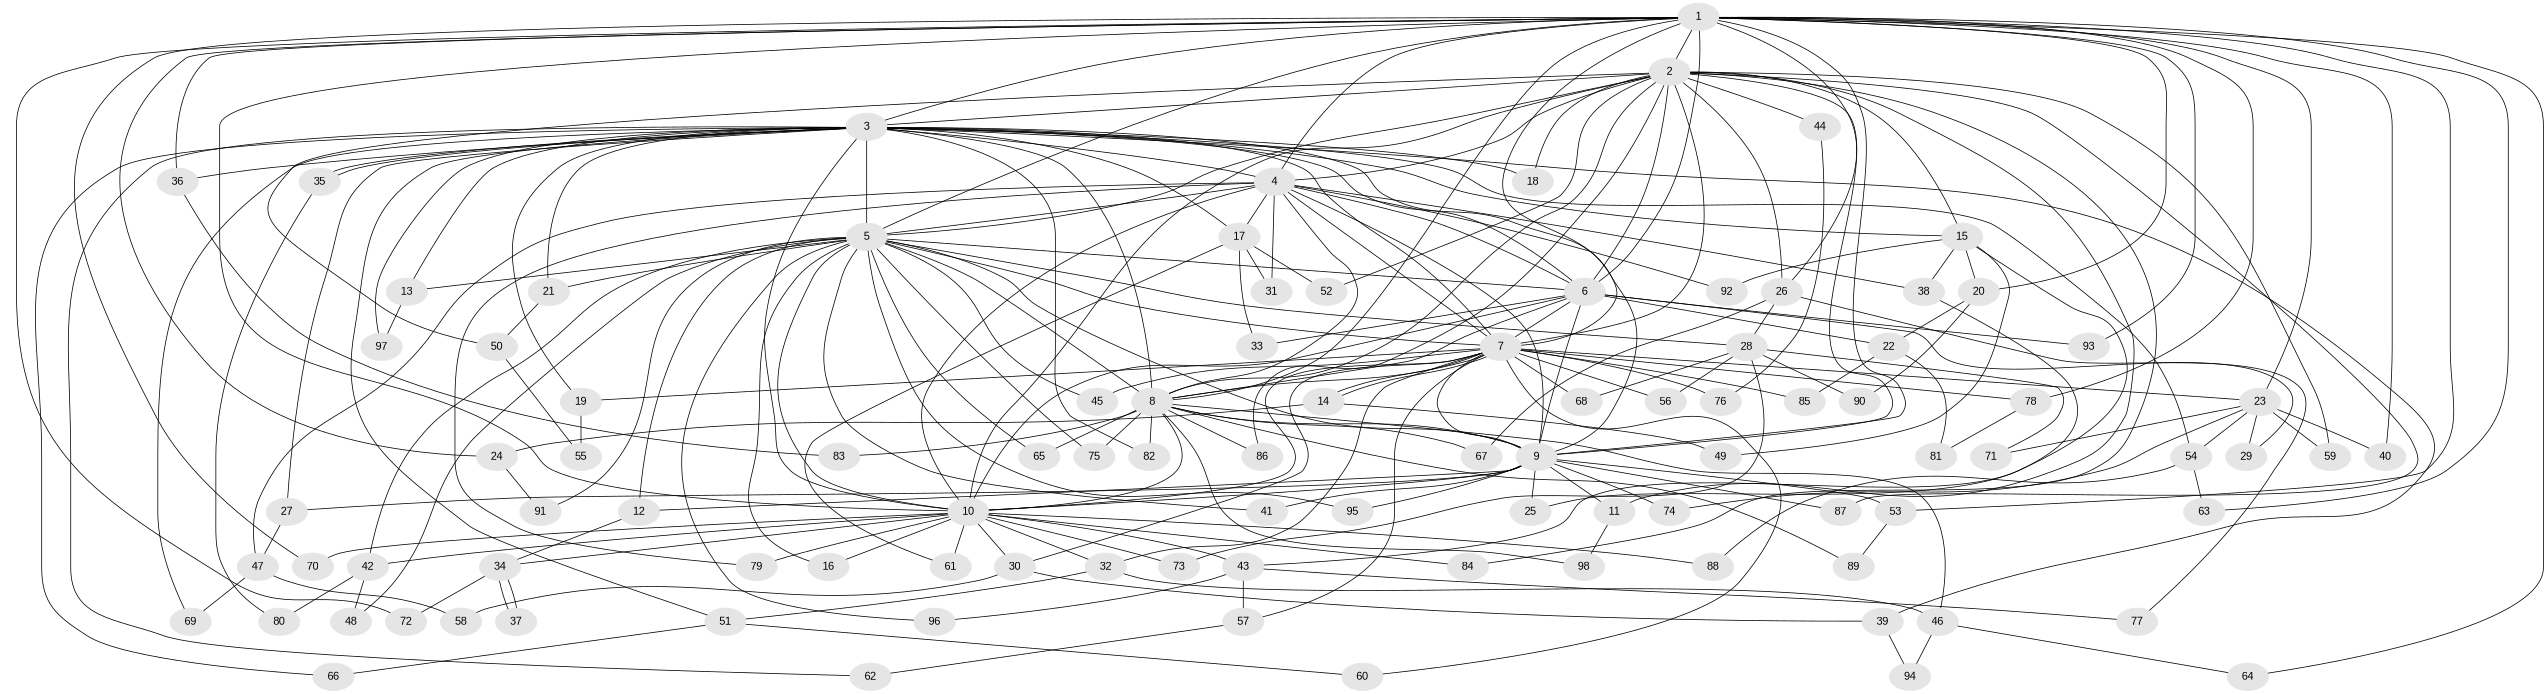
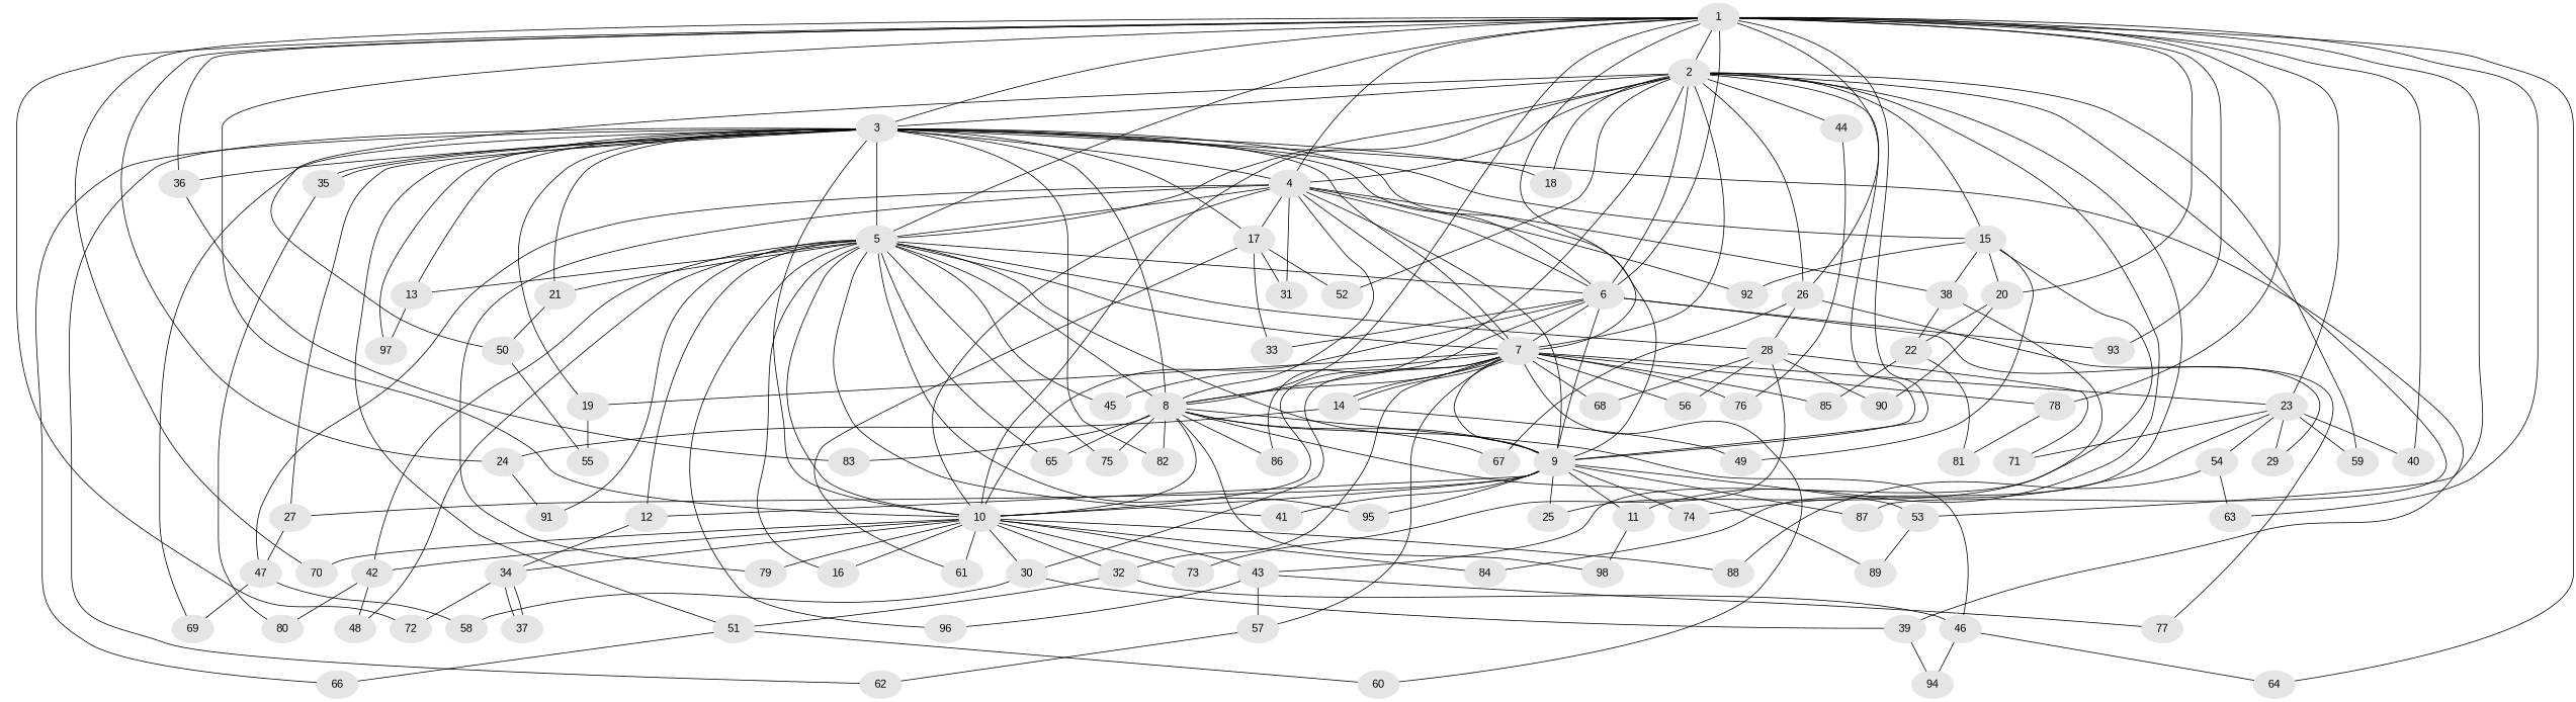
  graph {
    fontname="Liberation Sans"
    node [color=gray90 fontname="Liberation Sans" style=filled]
    edge [fontname="Liberation Sans"]
    1
    2
    3
    4
    5
    6
    7
    8
    9
    10
    20
    23
    24
    26
    36
    40
    53
    63
    64
    70
    72
    78
    93
    11
    15
    18
    44
    50
    52
    59
    84
    86
    87
    13
    17
    19
    21
    27
    35
    39
    51
    54
    62
    66
    69
    82
    97
    31
    38
    47
    79
    92
    12
    16
    28
    41
    42
    45
    48
    65
    75
    91
    95
    96
    22
    29
    33
    14
    30
    32
    56
    57
    60
    68
    76
    85
    46
    67
    83
    89
    98
    25
    74
    34
    43
    61
    73
    88
    90
    71
    77
    81
    49
    55
    80
    94
    58
    37
    1 -- 2
    1 -- 3
    1 -- 4
    1 -- 5
    1 -- 6
    1 -- 7
    1 -- 8
    1 -- 9
    1 -- 10
    1 -- 20
    1 -- 23
    1 -- 24
    1 -- 26
    1 -- 36
    1 -- 40
    1 -- 53
    1 -- 63
    1 -- 64
    1 -- 70
    1 -- 72
    1 -- 78
    1 -- 93
    2 -- 3
    2 -- 4
    2 -- 5
    2 -- 6
    2 -- 7
-   2 -- 8
    2 -- 9
    2 -- 10
    2 -- 26
    2 -- 11
    2 -- 15
    2 -- 18
    2 -- 44
    2 -- 50
    2 -- 52
    2 -- 59
    2 -- 84
    2 -- 86
    2 -- 87
    3 -- 4
    3 -- 5
    3 -- 6
    3 -- 7
    3 -- 8
    3 -- 9
    3 -- 10
    3 -- 36
    3 -- 15
    3 -- 18
    3 -- 13
    3 -- 17
    3 -- 19
    3 -- 21
    3 -- 27
    3 -- 35
    3 -- 35
    3 -- 39
    3 -- 51
-   3 -- 54
    3 -- 62
    3 -- 66
    3 -- 69
    3 -- 82
    3 -- 97
    4 -- 5
    4 -- 6
    4 -- 7
    4 -- 8
    4 -- 9
    4 -- 10
    4 -- 17
    4 -- 31
    4 -- 38
    4 -- 47
    4 -- 79
    4 -- 92
    5 -- 6
    5 -- 7
    5 -- 8
    5 -- 9
    5 -- 10
    5 -- 13
    5 -- 21
    5 -- 12
    5 -- 16
    5 -- 28
    5 -- 41
    5 -- 42
    5 -- 45
    5 -- 48
    5 -- 65
    5 -- 75
    5 -- 91
    5 -- 95
    5 -- 96
    6 -- 7
    6 -- 8
    6 -- 9
    6 -- 10
    6 -- 93
-   6 -- 22
+   38 -- 22
    6 -- 29
    6 -- 33
    7 -- 8
    7 -- 9
    7 -- 10
    7 -- 23
    7 -- 78
    7 -- 19
    7 -- 45
    7 -- 14
    7 -- 14
    7 -- 30
    7 -- 32
    7 -- 56
    7 -- 57
    7 -- 60
    7 -- 68
    7 -- 76
    7 -- 85
    8 -- 9
    8 -- 10
    8 -- 86
    8 -- 82
    8 -- 65
    8 -- 75
    8 -- 46
    8 -- 67
    8 -- 83
    8 -- 89
    8 -- 98
    9 -- 10
    9 -- 53
    9 -- 11
    9 -- 87
    9 -- 27
    9 -- 12
    9 -- 41
    9 -- 95
    9 -- 25
    9 -- 74
    10 -- 70
    10 -- 84
    10 -- 79
    10 -- 16
    10 -- 42
    10 -- 30
    10 -- 32
    10 -- 34
    10 -- 43
    10 -- 61
    10 -- 73
    10 -- 88
    20 -- 22
    20 -- 90
    23 -- 40
    23 -- 59
    23 -- 54
    23 -- 29
    23 -- 74
    23 -- 71
    24 -- 91
    26 -- 28
    26 -- 67
    26 -- 77
    36 -- 83
    53 -- 89
    78 -- 81
    11 -- 98
    15 -- 20
    15 -- 38
    15 -- 92
    15 -- 25
    15 -- 49
    44 -- 76
    50 -- 55
    13 -- 97
    17 -- 52
    17 -- 31
    17 -- 33
    17 -- 61
    19 -- 55
    21 -- 50
    27 -- 47
    35 -- 80
    39 -- 94
    51 -- 66
    51 -- 60
    54 -- 63
    54 -- 88
    38 -- 43
    47 -- 69
    47 -- 58
    12 -- 34
    28 -- 56
    28 -- 68
    28 -- 73
    28 -- 90
    28 -- 71
    42 -- 48
    42 -- 80
    22 -- 85
    22 -- 81
    14 -- 24
    14 -- 49
    30 -- 39
    30 -- 58
    32 -- 51
    32 -- 46
    57 -- 62
    46 -- 64
    46 -- 94
    34 -- 72
    34 -- 37
    34 -- 37
    43 -- 96
    43 -- 57
    43 -- 77
  }
